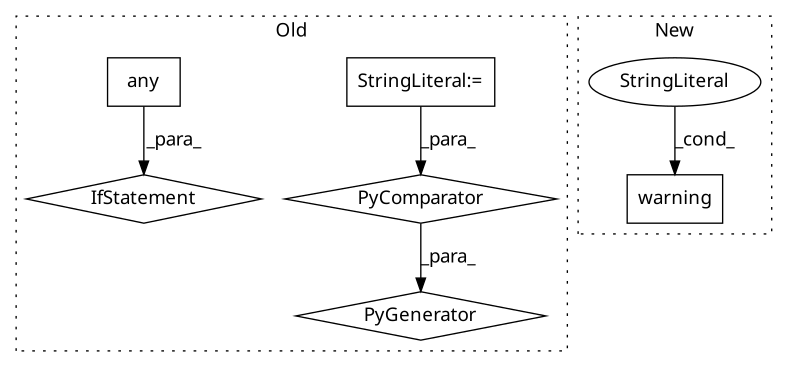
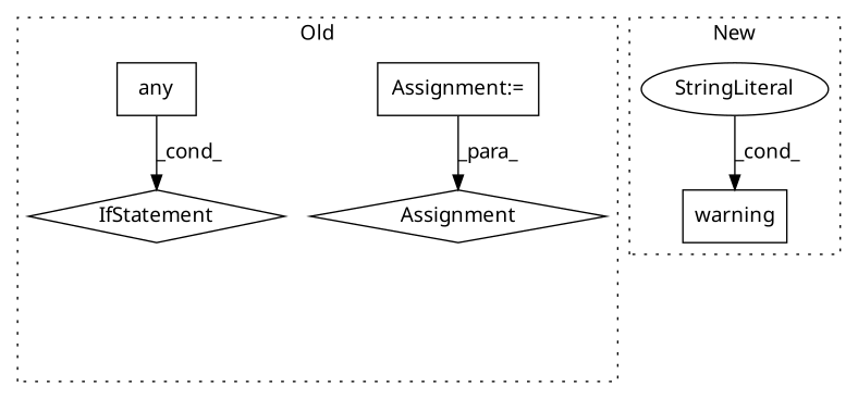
  digraph {
    fontname="Noto Sans"
    node [a=32 fontname="Noto Sans" shape=diamond]
    edge [fontname="Noto Sans"]
-   n1 [a=107 l=194 label=PyGenerator s=4870]
-   n2 [a=113 l=117 label=PyComparator s=4941]
-   n3 [a=7 l=5 label="StringLiteral:=" s=4521 shape=box]
+   n2 [a=113 l=117 label=Assignment s=4941]
+   n3 [a=7 l=5 label="Assignment:=" s=4521 shape=box]
    n4 [a=25 l="4,2" label=IfStatement s="4853,5061"]
    n5 [l="13,-3" label=any s="4857,5064" shape=box]
    n6 [l="8,1" label=warning s="3921,4025" shape=box]
    n7 [a=45 l=96 label=StringLiteral s=3929 shape=ellipse]
    subgraph cluster_1 {
      label=Old
      style=dotted
-     n1
      n2
      n3
      n4
      n5
    }
    subgraph cluster_2 {
      label=New
      style=dotted
      n6
      n7
    }
-   n2 -> n1 [label=_para_]
    n3 -> n2 [label=_para_]
-   n5 -> n4 [label=_para_]
+   n5 -> n4 [label=_cond_]
    n7 -> n6 [label=_cond_]
  }
